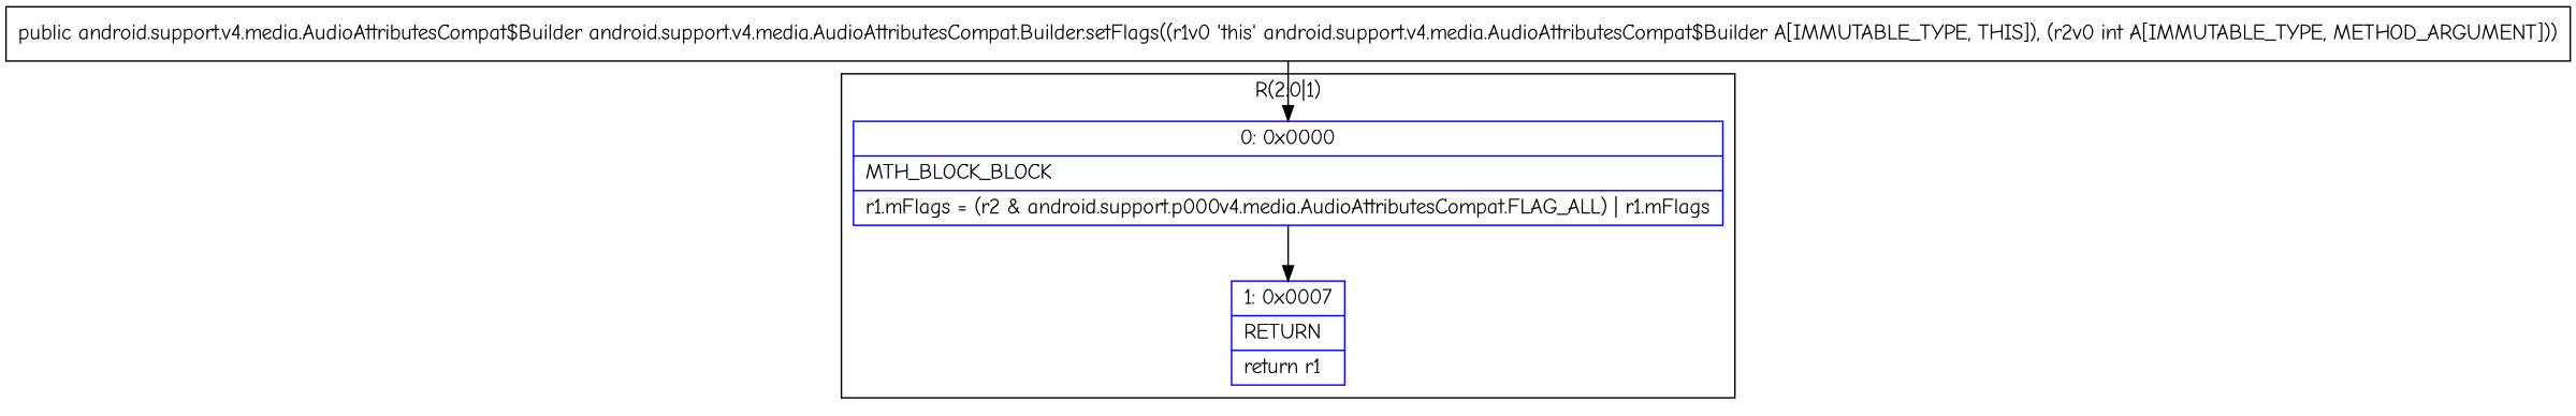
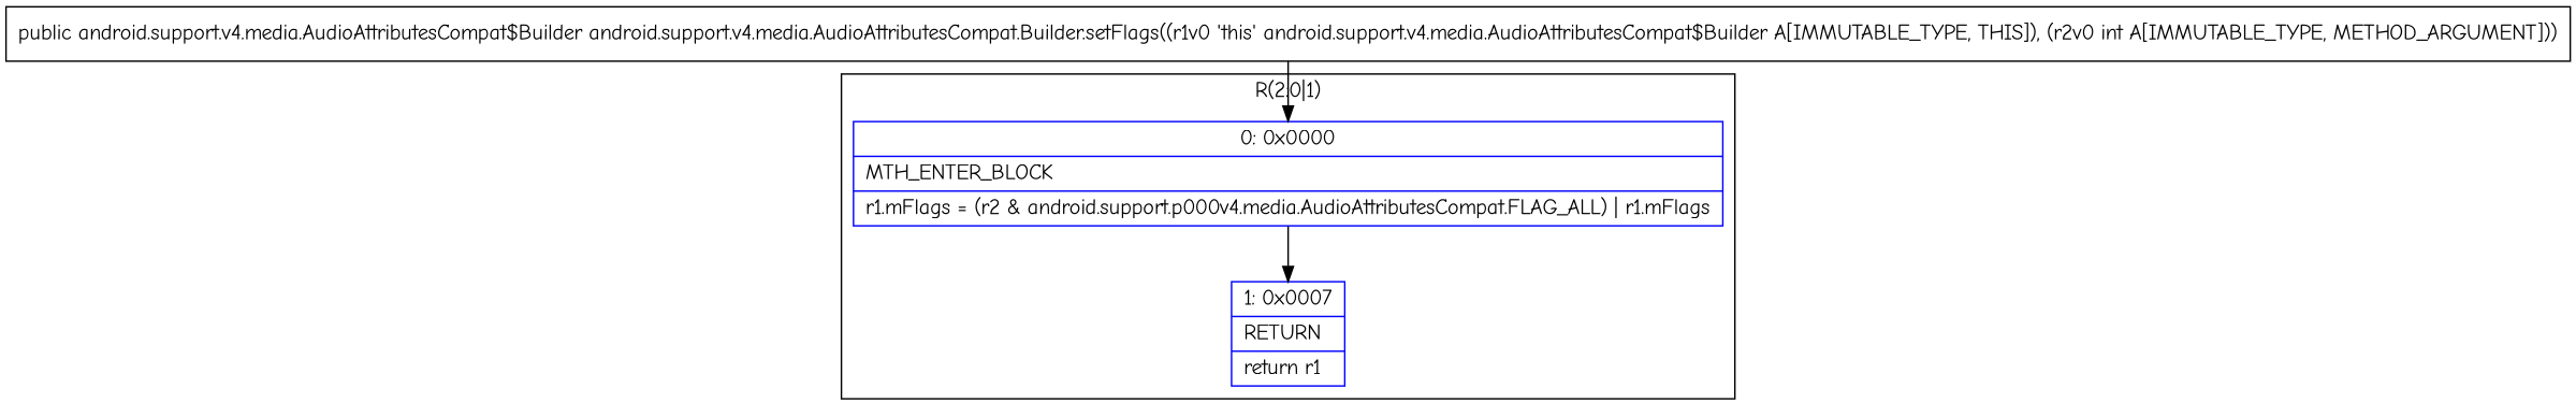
  digraph {
    fontname="Comic Neue"
    node [color=blue shape=record fontname="Comic Neue"]
    edge [fontname="Comic Neue"]
-   n1 [label="{0\:\ 0x0000|MTH_BLOCK_BLOCK\l|r1.mFlags = (r2 & android.support.p000v4.media.AudioAttributesCompat.FLAG_ALL) \| r1.mFlags\l}"]
+   n1 [label="{0\:\ 0x0000|MTH_ENTER_BLOCK\l|r1.mFlags = (r2 & android.support.p000v4.media.AudioAttributesCompat.FLAG_ALL) \| r1.mFlags\l}"]
    n2 [label="{1\:\ 0x0007|RETURN\l|return r1\l}"]
    n3 [label="{public android.support.v4.media.AudioAttributesCompat$Builder android.support.v4.media.AudioAttributesCompat.Builder.setFlags((r1v0 'this' android.support.v4.media.AudioAttributesCompat$Builder A[IMMUTABLE_TYPE, THIS]), (r2v0 int A[IMMUTABLE_TYPE, METHOD_ARGUMENT])) }" color=""]
    subgraph cluster_1 {
      label="R(2:0|1)"
      n1
      n2
    }
    n1 -> n2
    n3 -> n1
  }
